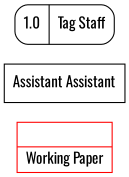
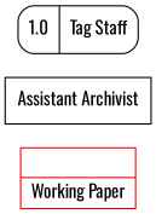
  digraph {
    rankdir=LR
    fontname=Oswald
    node [fontname=Oswald]
    n1 [color=red label="<f0>  |<f1> Working Paper " shape=record]
-   n2 [label="Assistant Assistant" shape=box]
+   n2 [label="Assistant Archivist" shape=box]
    n3 [label="{<f0> 1.0|<f1> Tag Staff }" shape=Mrecord]
  }
